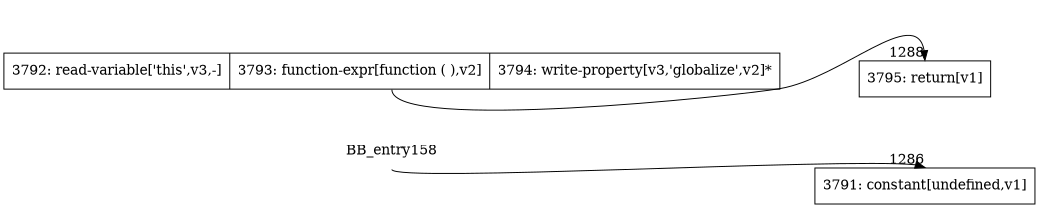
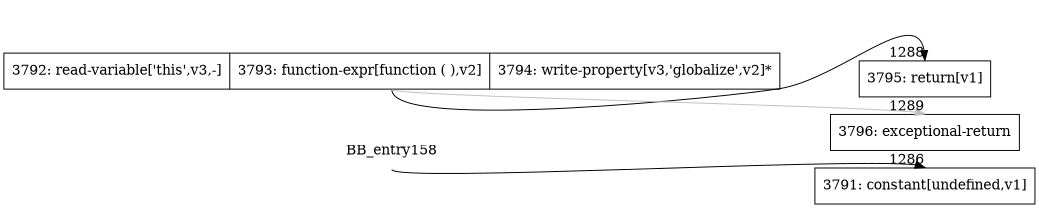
  digraph {
    rankdir=LR
    node [shape=record]
    edge [headport=n tailport=s]
    n1 [label=BB_entry158 shape=none]
    n2 [label="{3791: constant[undefined,v1]}"]
    n3 [label="{3792: read-variable['this',v3,-]|3793: function-expr[function ( ),v2]|3794: write-property[v3,'globalize',v2]*}"]
    n4 [label="{3795: return[v1]}"]
+   n5 [label="{3796: exceptional-return}"]
    n1 -> n2 [headlabel="    1286"]
    n3 -> n4 [headlabel="      1288"]
+   n3 -> n5 [color=gray headlabel="      1289"]
  }
